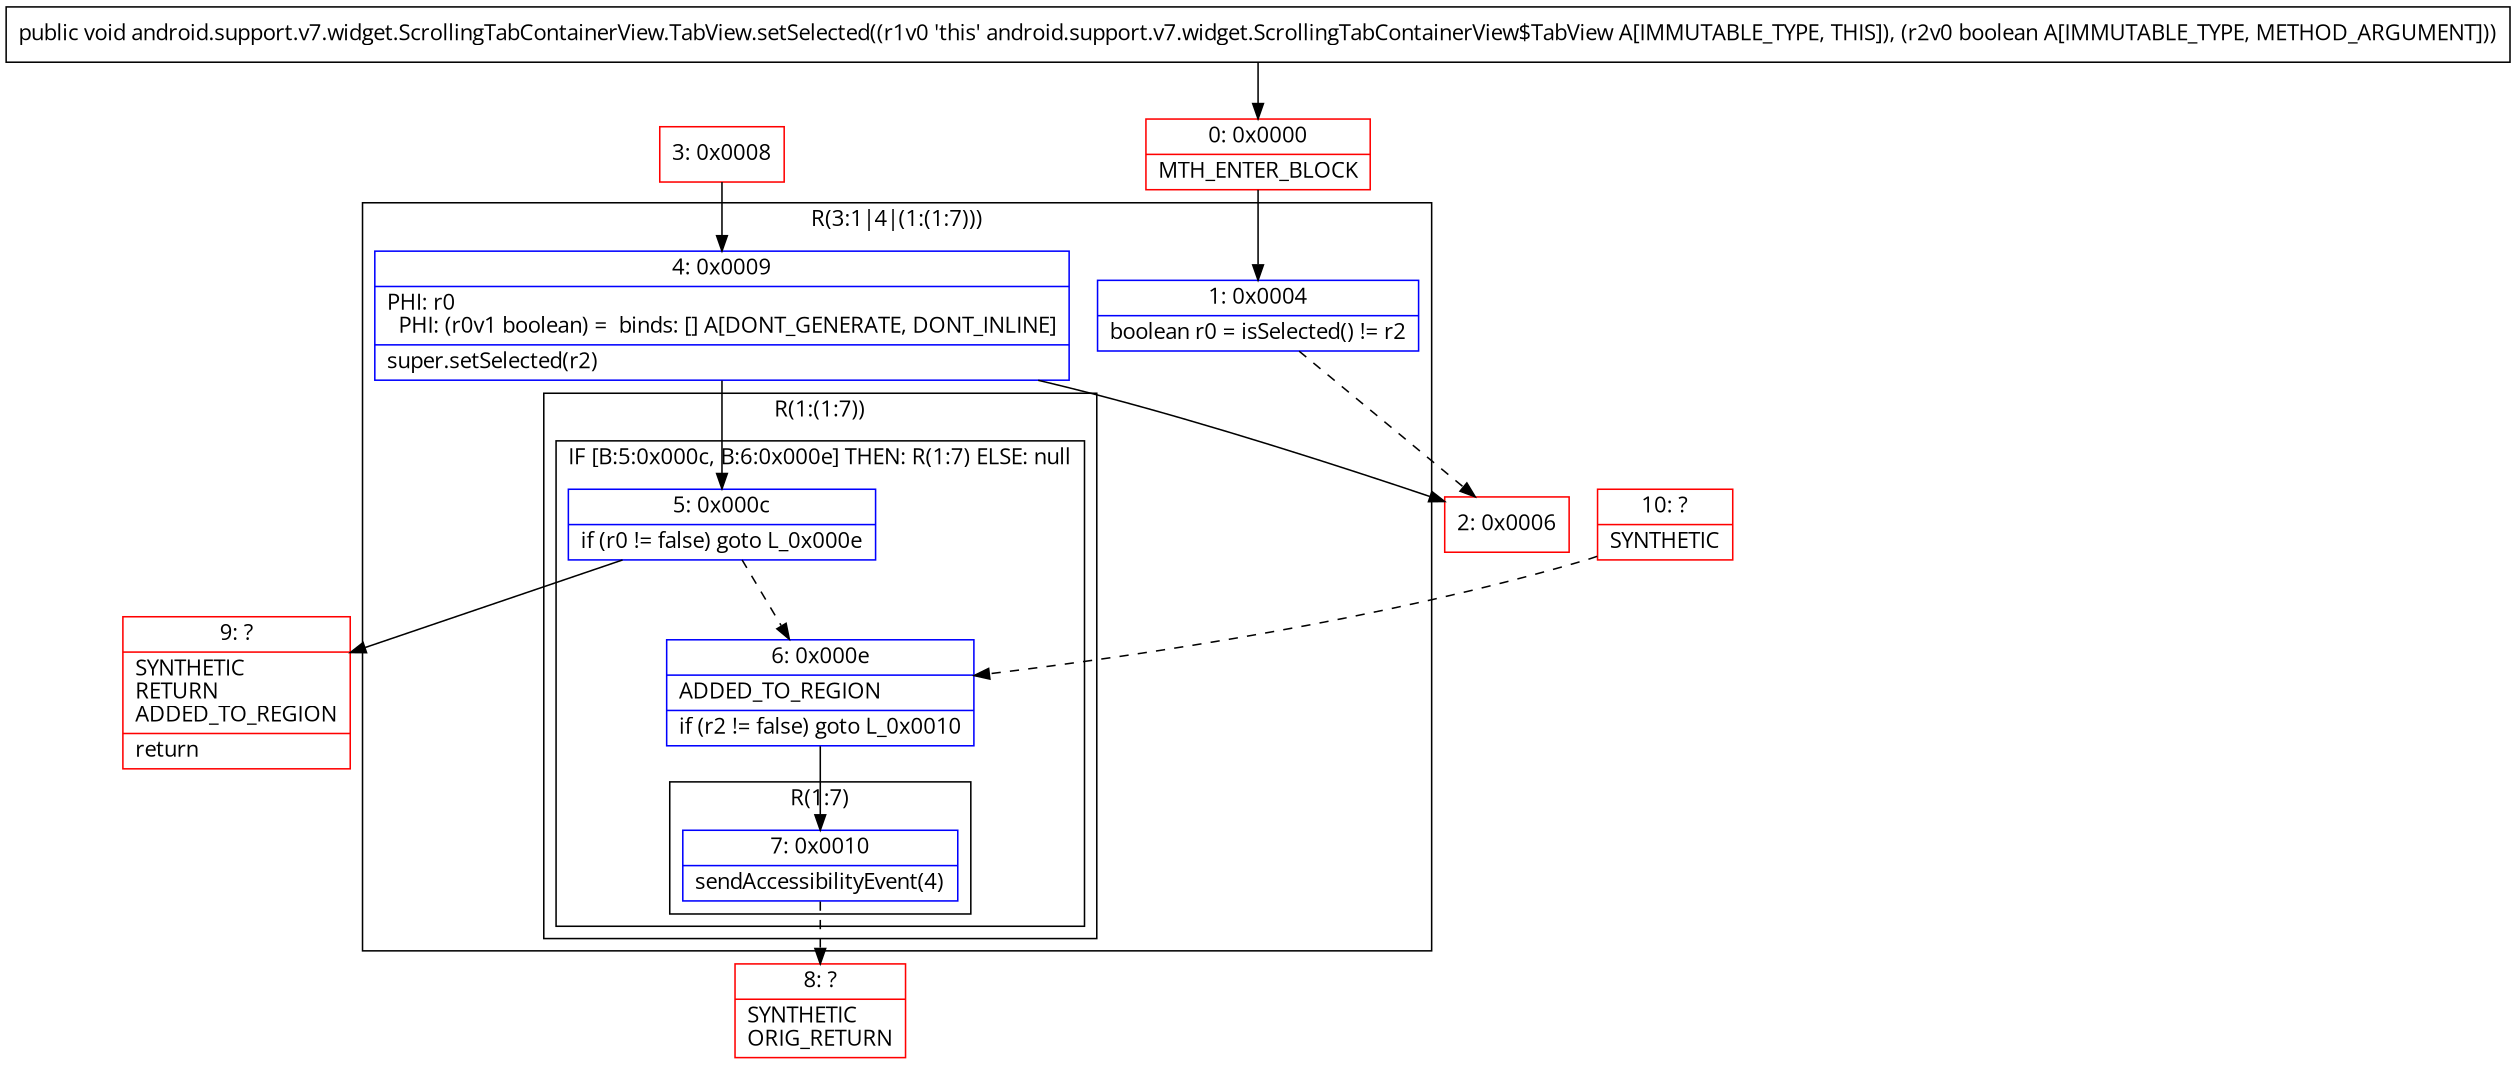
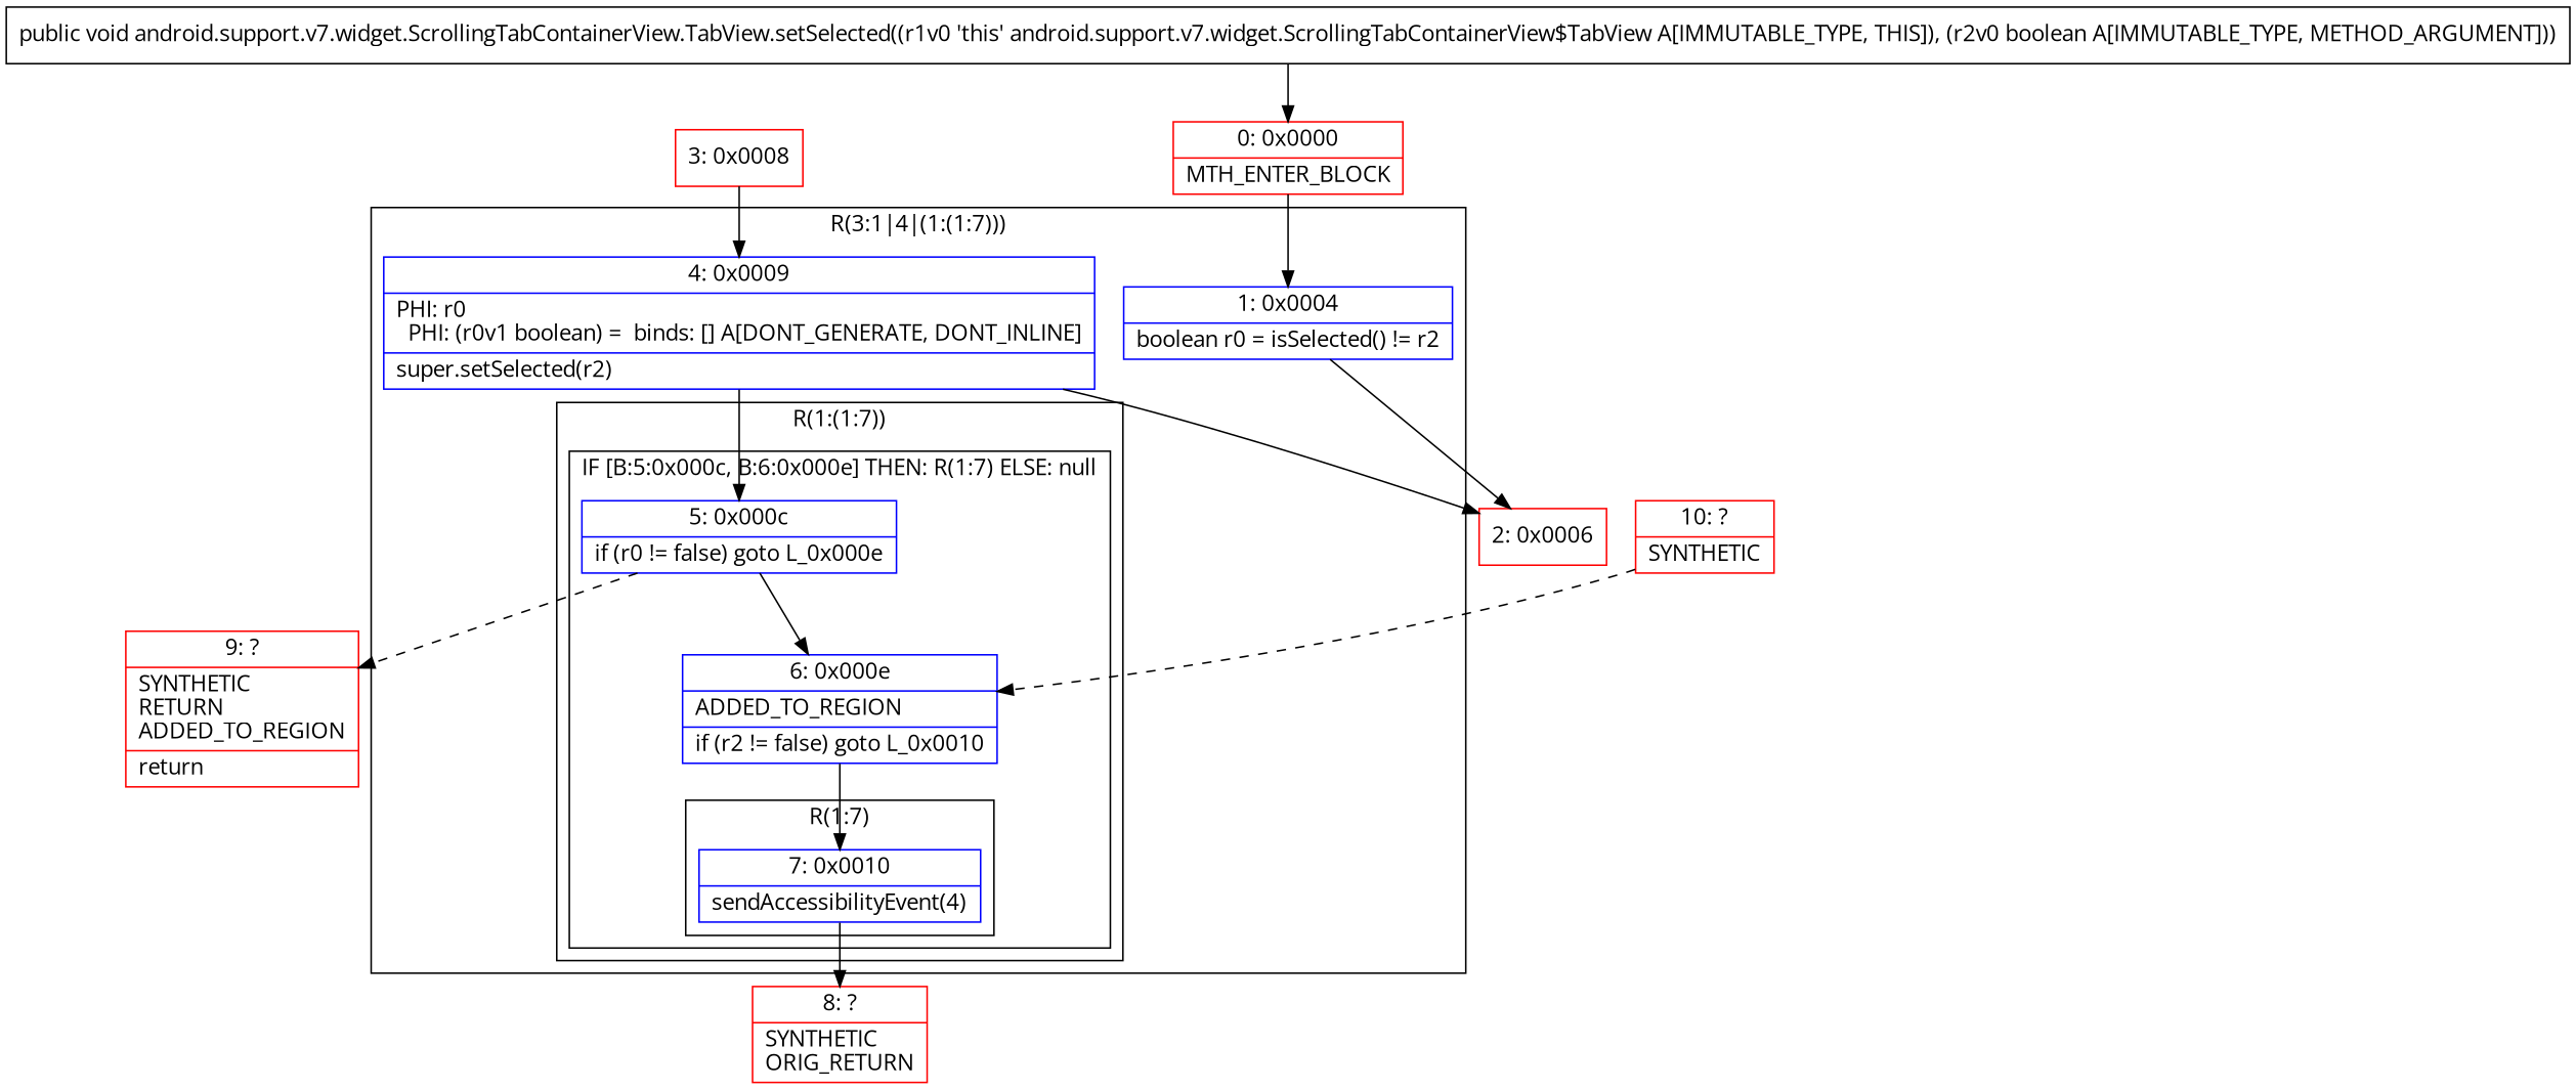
  digraph {
    fontname="Open Sans"
    node [color=red fontname="Open Sans" shape=record]
    edge [fontname="Open Sans"]
    n1 [color=blue label="{7\:\ 0x0010|sendAccessibilityEvent(4)\l}"]
    n2 [color=blue label="{5\:\ 0x000c|if (r0 != false) goto L_0x000e\l}"]
    n3 [color=blue label="{6\:\ 0x000e|ADDED_TO_REGION\l|if (r2 != false) goto L_0x0010\l}"]
    n4 [color=blue label="{1\:\ 0x0004|boolean r0 = isSelected() != r2\l}"]
    n5 [color=blue label="{4\:\ 0x0009|PHI: r0 \l  PHI: (r0v1 boolean) =  binds: [] A[DONT_GENERATE, DONT_INLINE]\l|super.setSelected(r2)\l}"]
    n6 [label="{8\:\ ?|SYNTHETIC\lORIG_RETURN\l}"]
    n7 [label="{9\:\ ?|SYNTHETIC\lRETURN\lADDED_TO_REGION\l|return\l}"]
    n8 [label="{2\:\ 0x0006}"]
    n9 [label="{3\:\ 0x0008}"]
    n10 [label="{10\:\ ?|SYNTHETIC\l}"]
    n11 [label="{0\:\ 0x0000|MTH_ENTER_BLOCK\l}"]
    n12 [label="{public void android.support.v7.widget.ScrollingTabContainerView.TabView.setSelected((r1v0 'this' android.support.v7.widget.ScrollingTabContainerView$TabView A[IMMUTABLE_TYPE, THIS]), (r2v0 boolean A[IMMUTABLE_TYPE, METHOD_ARGUMENT])) }" color=""]
    subgraph cluster_1 {
      label="R(3:1|4|(1:(1:7)))"
      n4
      n5
      subgraph cluster_2 {
        label="R(1:(1:7))"
        subgraph cluster_3 {
          label="IF [B:5:0x000c, B:6:0x000e] THEN: R(1:7) ELSE: null"
          n2
          n3
          subgraph cluster_4 {
            label="R(1:7)"
            n1
          }
        }
      }
    }
-   n1 -> n6 [style=dashed]
-   n2 -> n3 [style=dashed]
-   n2 -> n7 [style=solid]
+   n1 -> n6
+   n2 -> n3
+   n2 -> n7 [style=dashed]
    n3 -> n1
-   n4 -> n8 [style=dashed]
+   n4 -> n8
    n5 -> n2
    n5 -> n8
    n9 -> n5
    n10 -> n3 [style=dashed]
    n11 -> n4
    n12 -> n11
  }
